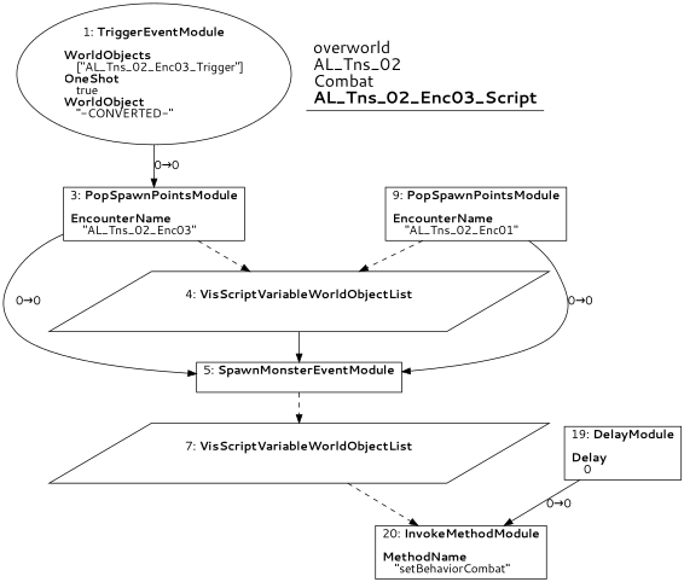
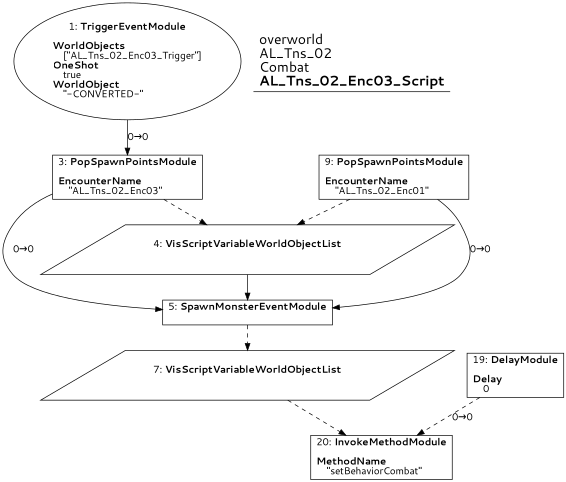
  digraph {
    fontname="Segoe UI"
    splines=spline
    node [fontname="Segoe UI" shape=box]
    edge [fontname="Segoe UI"]
    n1 [label=<1: <b>TriggerEventModule</b><br/><br/><b>WorldObjects</b><br align="left"/>    [&quot;AL_Tns_02_Enc03_Trigger&quot;]<br align="left"/><b>OneShot</b><br align="left"/>    true<br align="left"/><b>WorldObject</b><br align="left"/>    &quot;-CONVERTED-&quot;<br align="left"/>> shape=oval]
    n2 [label=<3: <b>PopSpawnPointsModule</b><br/><br/><b>EncounterName</b><br align="left"/>    &quot;AL_Tns_02_Enc03&quot;<br align="left"/>>]
    n3 [label=<5: <b>SpawnMonsterEventModule</b><br/><br/>>]
    n4 [label=<4: <b>VisScriptVariableWorldObjectList</b><br/><br/>> shape=parallelogram]
    n5 [label=<7: <b>VisScriptVariableWorldObjectList</b><br/><br/>> shape=parallelogram]
    n6 [label=<19: <b>DelayModule</b><br/><br/><b>Delay</b><br align="left"/>    0<br align="left"/>>]
    n7 [label=<20: <b>InvokeMethodModule</b><br/><br/><b>MethodName</b><br align="left"/>    &quot;setBehaviorCombat&quot;<br align="left"/>>]
    n8 [label=<9: <b>PopSpawnPointsModule</b><br/><br/><b>EncounterName</b><br align="left"/>    &quot;AL_Tns_02_Enc01&quot;<br align="left"/>>]
    n9 [label=<<font point-size="20">overworld<br align="left"/>AL_Tns_02<br align="left"/>Combat<br align="left"/><b>AL_Tns_02_Enc03_Script</b><br align="left"/></font>> shape=underline]
    n1 -> n2 [label="0→0"]
    n2 -> n3 [label="0→0"]
    n2 -> n4 [style=dashed]
    n3 -> n5 [style=dashed]
    n4 -> n3 [style=solid]
    n5 -> n7 [style=dashed]
-   n6 -> n7 [label="0→0"]
+   n6 -> n7 [label="0→0" style=dashed]
    n8 -> n3 [label="0→0"]
    n8 -> n4 [style=dashed]
  }
